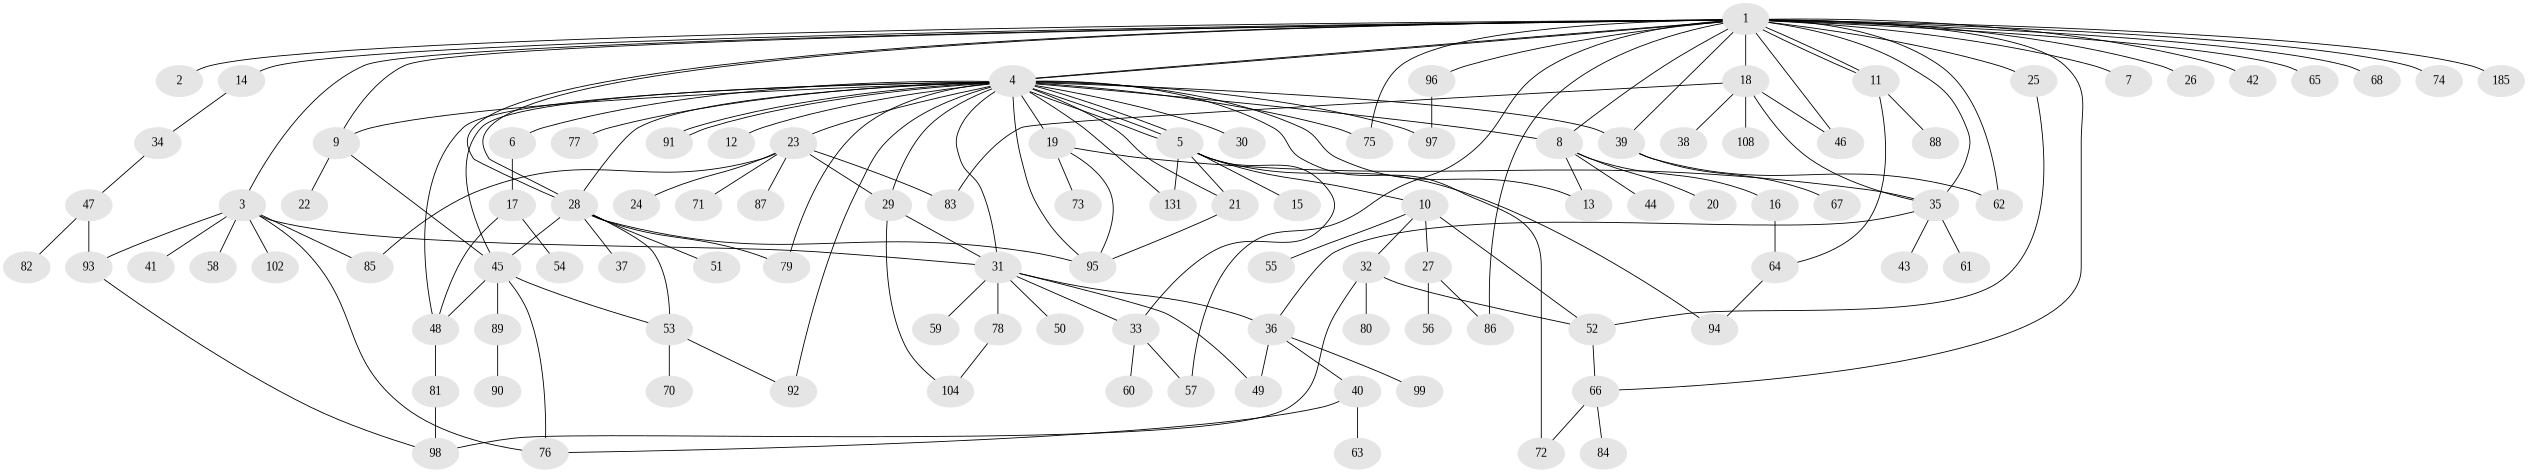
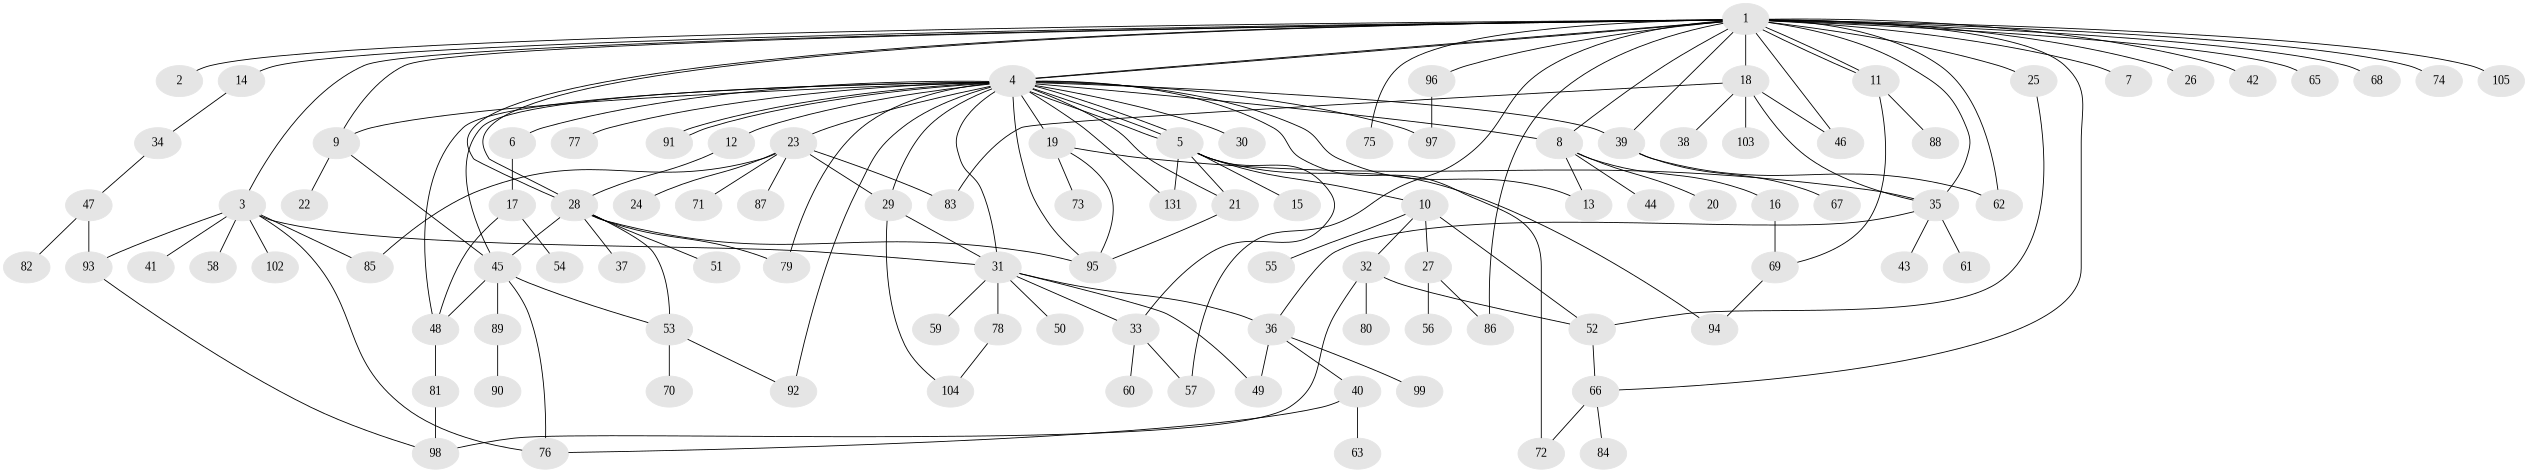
  graph {
    fontname="Liberation Serif"
    node [color=gray90 fontname="Liberation Serif" style=filled]
    edge [fontname="Liberation Serif"]
    1
    2
    3
    4
    7
    8
    9
    11
    14
    18
    25
    26
    28
    35
    39
    42
    46
    57
    62
    65
    66
    68
    74
    75
    86
    96
-   105 [label=185]
+   105
    31
    41
    58
    76
    85
    93
    102
    5
    6
    12
    13
    19
    21
    23
    29
    30
    45
    48
    72
    77
    79
    91
    92
    95
    97
    n53 [label=131]
    16
    20
    44
    22
-   64
+   64 [label=69]
    88
    34
    38
    83
-   103 [label=108]
+   103
    52
    37
    51
    53
    36
    43
    61
    67
    84
    33
    49
    50
    59
    78
    98
    10
    15
    94
    17
    73
    24
    71
    87
    104
    89
    81
    27
    32
    55
    60
    54
    56
    80
    47
    70
    40
    99
    82
    63
    90
    1 -- 2
    1 -- 3
    1 -- 4
    1 -- 4
    1 -- 7
    1 -- 8
    1 -- 9
    1 -- 11
    1 -- 11
    1 -- 14
    1 -- 18
    1 -- 25
    1 -- 26
    1 -- 28
    1 -- 28
    1 -- 35
    1 -- 39
    1 -- 42
    1 -- 46
    1 -- 57
    1 -- 62
    1 -- 65
    1 -- 66
    1 -- 68
    1 -- 74
    1 -- 75
    1 -- 86
    1 -- 96
    1 -- 105
    3 -- 31
    3 -- 41
    3 -- 58
    3 -- 76
    3 -- 85
    3 -- 93
    3 -- 102
    4 -- 8
    4 -- 9
-   4 -- 28
+   12 -- 28
    4 -- 39
-   4 -- 75
    4 -- 31
    4 -- 5
    4 -- 5
    4 -- 5
    4 -- 6
    4 -- 12
    4 -- 13
    4 -- 19
    4 -- 21
    4 -- 23
    4 -- 29
    4 -- 30
    4 -- 45
    4 -- 48
    4 -- 72
    4 -- 77
    4 -- 79
    4 -- 91
    4 -- 91
    4 -- 92
    4 -- 95
    4 -- 97
    4 -- n53
    8 -- 13
    8 -- 16
    8 -- 20
    8 -- 44
    9 -- 45
    9 -- 22
    11 -- 64
    11 -- 88
    14 -- 34
    18 -- 35
    18 -- 46
    18 -- 38
    18 -- 83
    18 -- 103
    25 -- 52
    28 -- 45
    28 -- 79
    28 -- 95
    28 -- 37
    28 -- 51
    28 -- 53
    35 -- 36
    35 -- 43
    35 -- 61
    39 -- 62
    39 -- 67
    66 -- 72
    66 -- 84
    96 -- 97
    31 -- 36
    31 -- 33
    31 -- 49
    31 -- 50
    31 -- 59
    31 -- 78
    93 -- 98
    5 -- 21
    5 -- n53
    5 -- 33
    5 -- 10
    5 -- 15
    5 -- 94
    6 -- 17
    19 -- 35
    19 -- 95
    19 -- 73
    21 -- 95
    23 -- 85
    23 -- 29
    23 -- 83
    23 -- 24
    23 -- 71
    23 -- 87
    29 -- 31
    29 -- 104
    45 -- 76
    45 -- 48
    45 -- 53
    45 -- 89
    48 -- 81
    16 -- 64
    64 -- 94
    34 -- 47
    52 -- 66
    53 -- 92
    53 -- 70
    36 -- 49
    36 -- 40
    36 -- 99
    33 -- 57
    33 -- 60
    78 -- 104
    10 -- 52
    10 -- 27
    10 -- 32
    10 -- 55
    17 -- 48
    17 -- 54
    89 -- 90
    81 -- 98
    27 -- 86
    27 -- 56
    32 -- 52
    32 -- 98
    32 -- 80
    47 -- 93
    47 -- 82
    40 -- 76
    40 -- 63
  }
